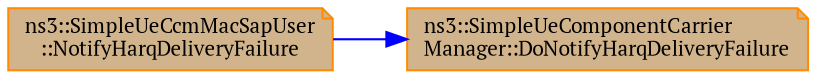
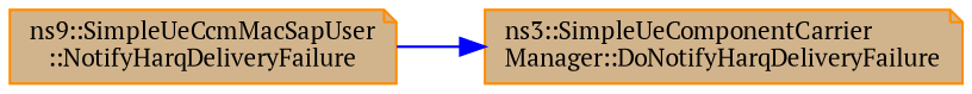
  digraph {
    rankdir=LR
    fontname="PT Serif"
    node [color=darkorange fillcolor=tan fontname="PT Serif" fontsize=10 shape=note style=filled]
-   n1 [fontcolor=black height=0.2 label="ns3::SimpleUeCcmMacSapUser\l::NotifyHarqDeliveryFailure" width=0.4]
+   n1 [fontcolor=black height=0.2 label="ns9::SimpleUeCcmMacSapUser\l::NotifyHarqDeliveryFailure" width=0.4]
    n2 [height=0.2 label="ns3::SimpleUeComponentCarrier\lManager::DoNotifyHarqDeliveryFailure" width=0.4]
    n1 -> n2 [color=blue fontname="PT Serif" fontsize=10 labelfontname=Helvetica labelfontsize=10 style=solid]
  }
